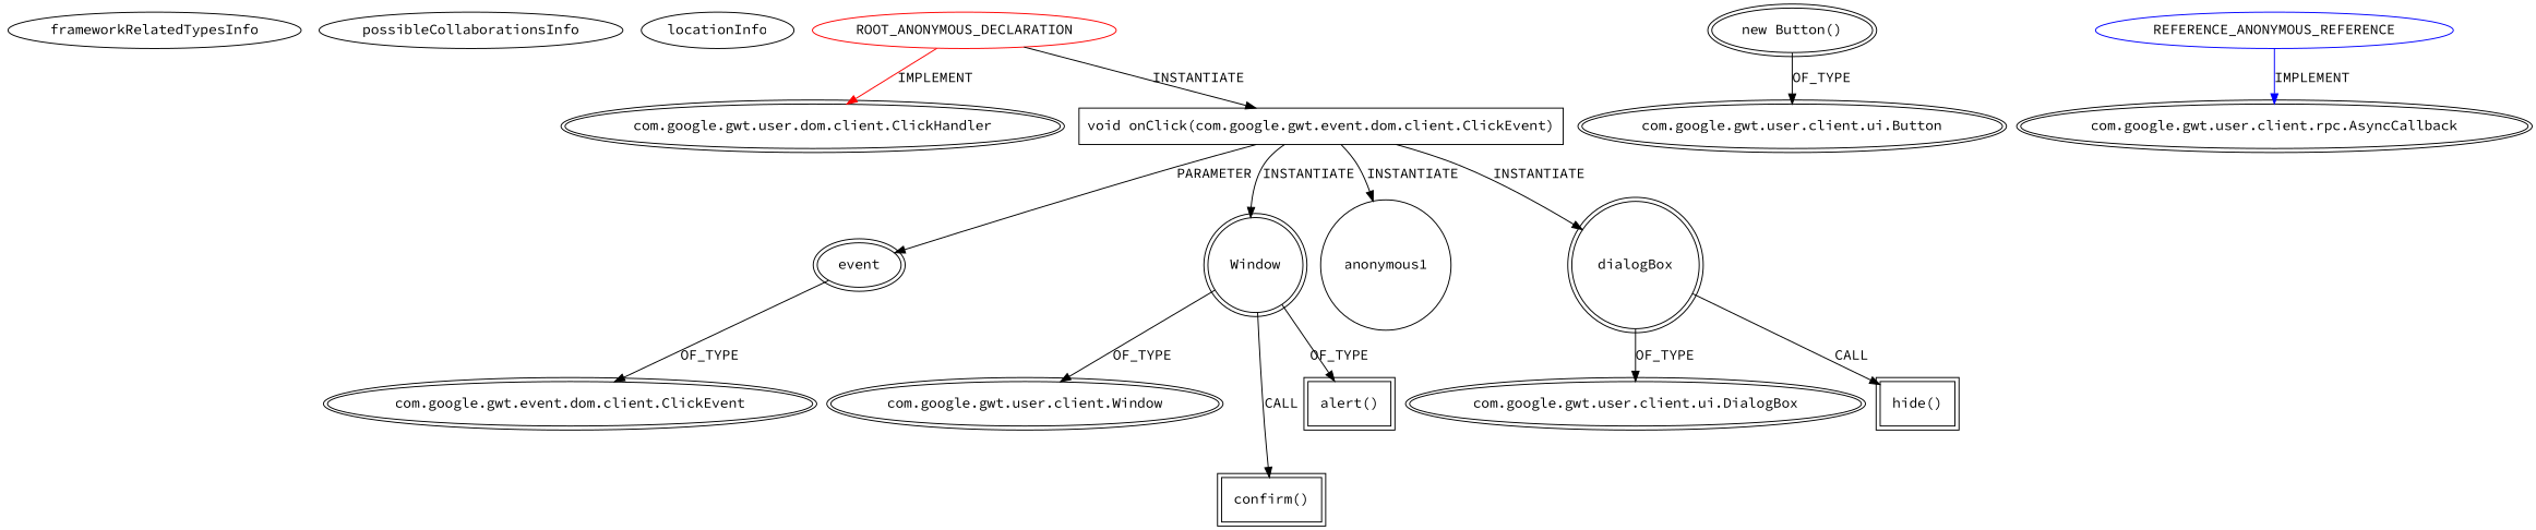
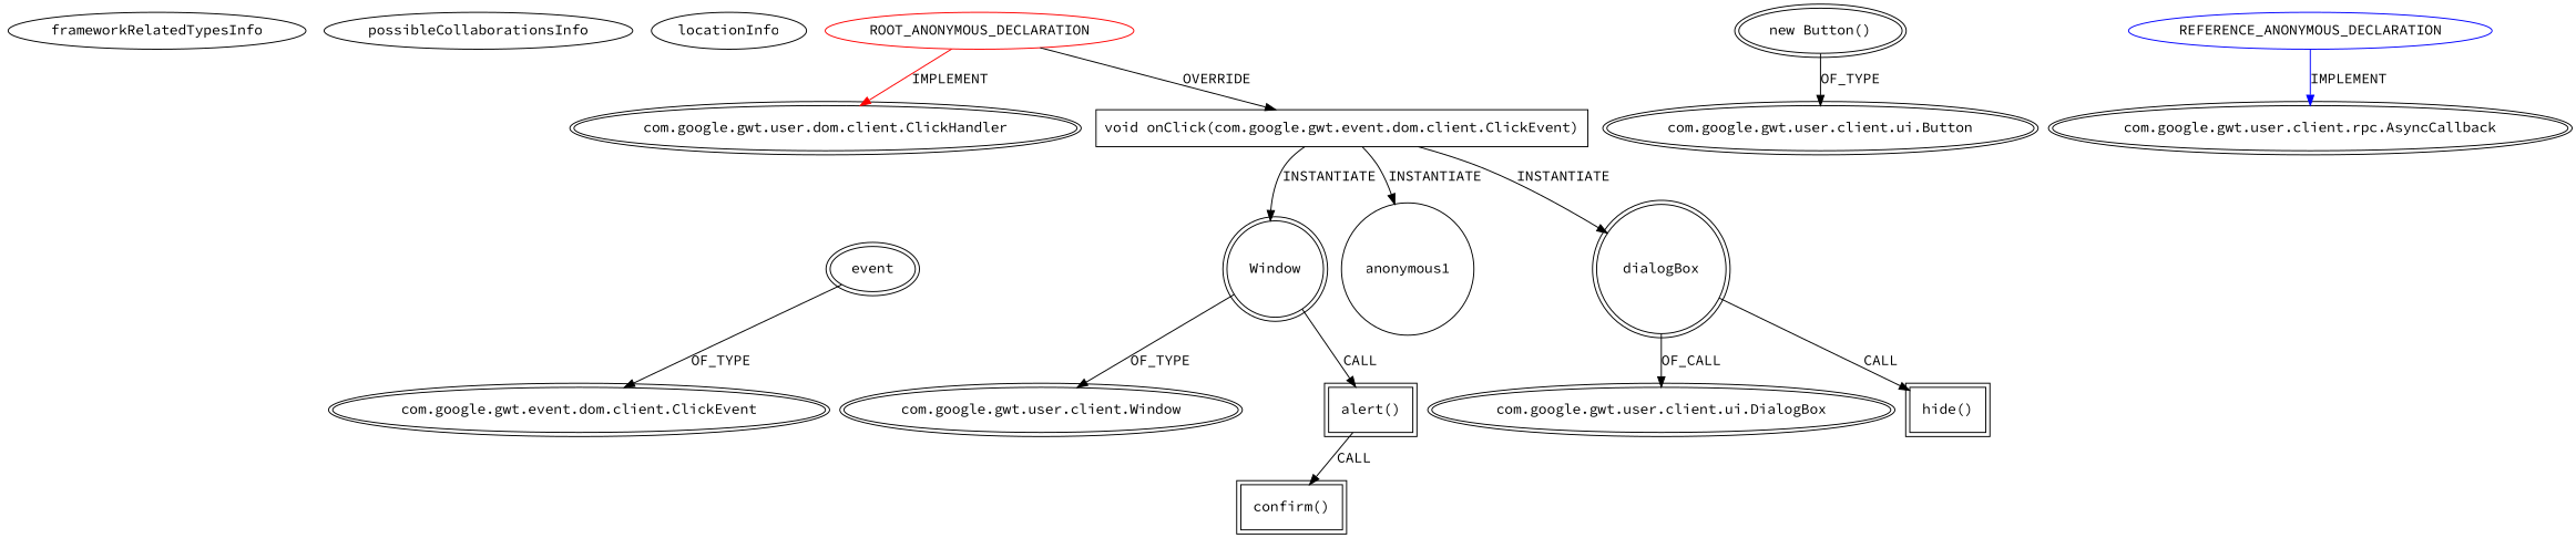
  digraph {
    fontname="Source Code Pro"
    node [fontname="Source Code Pro" isFrameworkType=true vertexType=FRAMEWORK_CLASS_TYPE peripheries=2]
    edge [fontname="Source Code Pro"]
    frameworkRelatedTypesInfo [0="com.google.gwt.event.dom.client.ClickHandler" isFrameworkType="" vertexType="" peripheries=""]
    possibleCollaborationsInfo [0="879~OVERRIDING_METHOD_DECLARATION-INSTANTIATION-~com.google.gwt.event.dom.client.ClickHandler ~com.google.gwt.user.client.rpc.AsyncCallback ~true~true" isFrameworkType="" vertexType="" peripheries=""]
    locationInfo [contextSignature="com.google.gwt.user.client.ui.DialogBox createTaskEditDialogBox(com.bobvash.resolutiontracker.client.TaskListClientView,com.bobvash.resolutiontracker.client.SingleTaskClientView)" filePath="/bobvash-Resolution-Tracker/Resolution-Tracker-master/ResolutionTracker/src/com/bobvash/resolutiontracker/client/ResolutionDayWidget.java" graphId=879 projectName="bobvash-Resolution-Tracker" isFrameworkType="" vertexType="" peripheries=""]
    n4 [color=red isFrameworkType=false label=ROOT_ANONYMOUS_DECLARATION vertexType=ROOT_ANONYMOUS_DECLARATION peripheries=""]
    n5 [label="com.google.gwt.user.dom.client.ClickHandler" vertexType=FRAMEWORK_INTERFACE_TYPE]
    n6 [isFrameworkType=false label="void onClick(com.google.gwt.event.dom.client.ClickEvent)" shape=box vertexType=OVERRIDING_METHOD_DECLARATION peripheries=""]
    n7 [label=event vertexType=PARAMETER_DECLARATION]
    n8 [label=Window shape=circle vertexType=VARIABLE_EXPRESION]
    n9 [isFrameworkType=false label=anonymous1 shape=circle vertexType=VARIABLE_EXPRESION peripheries=""]
    n10 [label=dialogBox shape=circle vertexType=VARIABLE_EXPRESION]
    n11 [label="new Button()" vertexType=OUTSIDE_CONSTRUCTOR_CALL]
    n12 [label="com.google.gwt.user.client.ui.Button"]
    n13 [label="com.google.gwt.event.dom.client.ClickEvent"]
    n14 [label="com.google.gwt.user.client.Window"]
    n15 [label="confirm()" shape=box vertexType=INSIDE_CALL]
    n16 [label="alert()" shape=box vertexType=INSIDE_CALL]
    n17 [label="com.google.gwt.user.client.ui.DialogBox"]
    n18 [label="hide()" shape=box vertexType=INSIDE_CALL]
-   n19 [color=blue isFrameworkType=false label=REFERENCE_ANONYMOUS_REFERENCE vertexType=REFERENCE_ANONYMOUS_DECLARATION peripheries=""]
+   n19 [color=blue isFrameworkType=false label=REFERENCE_ANONYMOUS_DECLARATION vertexType=REFERENCE_ANONYMOUS_DECLARATION peripheries=""]
    n20 [label="com.google.gwt.user.client.rpc.AsyncCallback" vertexType=FRAMEWORK_INTERFACE_TYPE]
    n4 -> n5 [color=red label=IMPLEMENT]
-   n4 -> n6 [label=INSTANTIATE]
-   n6 -> n7 [label=PARAMETER]
+   n4 -> n6 [label=OVERRIDE]
    n6 -> n8 [label=INSTANTIATE]
    n6 -> n9 [label=INSTANTIATE]
    n6 -> n10 [label=INSTANTIATE]
    n7 -> n13 [label=OF_TYPE]
    n8 -> n14 [label=OF_TYPE]
-   n8 -> n15 [label=CALL]
-   n8 -> n16 [label=OF_TYPE]
-   n10 -> n17 [label=OF_TYPE]
+   n16 -> n15 [label=CALL]
+   n8 -> n16 [label=CALL]
+   n10 -> n17 [label=OF_CALL]
    n10 -> n18 [label=CALL]
    n11 -> n12 [label=OF_TYPE]
    n19 -> n20 [color=blue label=IMPLEMENT]
  }
